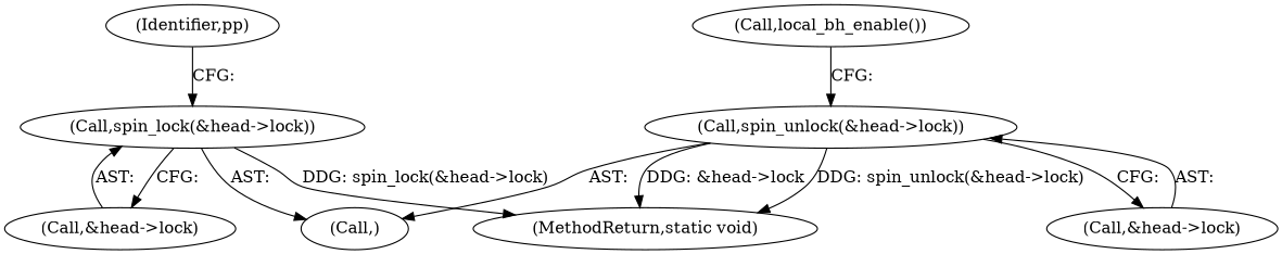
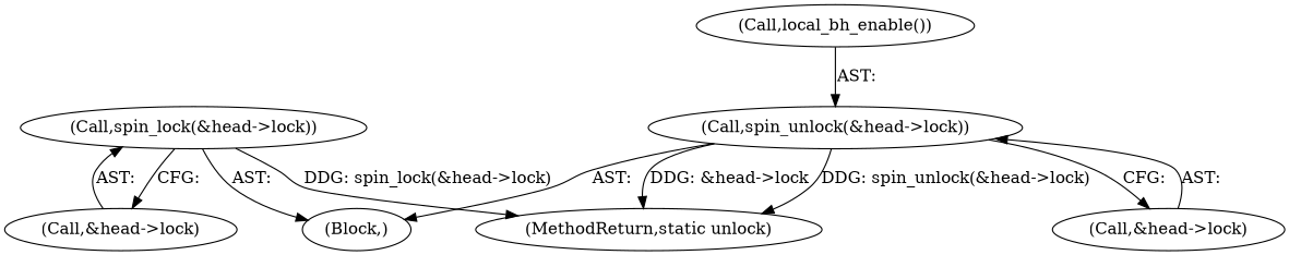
  digraph {
    n1 [label="(Call,spin_lock(&head->lock))"]
-   n2 [label="(MethodReturn,static void)"]
-   n3 [label="(Call,)"]
+   n2 [label="(MethodReturn,static unlock)"]
+   n3 [label="(Block,)"]
    n4 [label="(Call,&head->lock)"]
    n5 [label="(Call,spin_unlock(&head->lock))"]
    n6 [label="(Call,&head->lock)"]
    n7 [label="(Call,local_bh_enable())"]
-   n8 [label="(Identifier,pp)"]
    n1 -> n2 [label="DDG: spin_lock(&head->lock)"]
    n1 -> n3 [label="AST: "]
    n1 -> n4 [label="CFG: "]
    n4 -> n1 [label="AST: "]
    n5 -> n2 [label="DDG: &head->lock"]
    n5 -> n2 [label="DDG: spin_unlock(&head->lock)"]
    n5 -> n3 [label="AST: "]
    n5 -> n6 [label="CFG: "]
    n6 -> n5 [label="AST: "]
-   n7 -> n5 [label="CFG: "]
-   n8 -> n1 [label="CFG: "]
+   n7 -> n5 [label="AST: "]
  }
